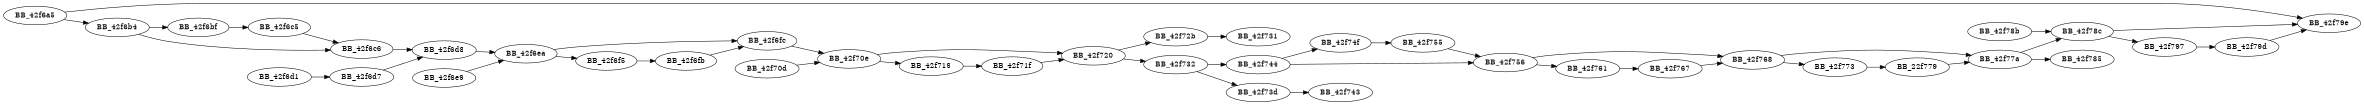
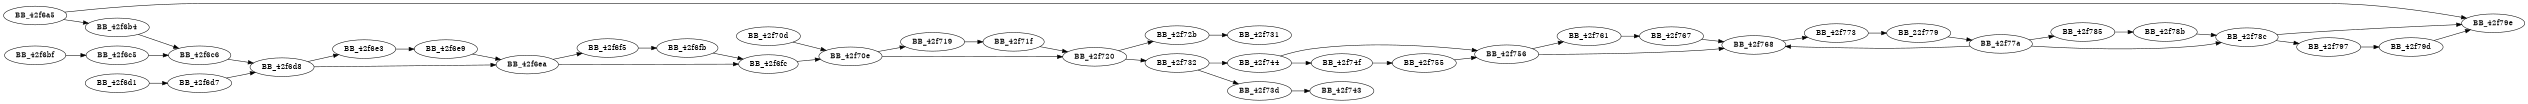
  digraph {
    rankdir=LR
    BB_42f6a5
    BB_42f6b4
    BB_42f79e
    BB_42f6bf
    BB_42f6c6
    BB_42f6c5
    BB_42f6d8
    BB_42f6d1
    BB_42f6d7
+   BB_42f6e3
    BB_42f6ea
    BB_42f6e9
    BB_42f6f5
    BB_42f6fc
    BB_42f6fb
    BB_42f70e
    BB_42f719
    BB_42f720
    BB_42f70d
    BB_42f71f
    BB_42f72b
    BB_42f732
    BB_42f731
    BB_42f73d
    BB_42f744
    BB_42f743
    BB_42f74f
    BB_42f756
    BB_42f755
    BB_42f761
    BB_42f768
    BB_42f767
    BB_42f773
    BB_42f77a
    n35 [label=BB_22f779]
    BB_42f785
    BB_42f78c
    BB_42f78b
    BB_42f797
    BB_42f79d
    BB_42f6a5 -> BB_42f6b4
    BB_42f6a5 -> BB_42f79e
-   BB_42f6b4 -> BB_42f6bf
    BB_42f6b4 -> BB_42f6c6
    BB_42f6bf -> BB_42f6c5
    BB_42f6c6 -> BB_42f6d8
    BB_42f6c5 -> BB_42f6c6
+   BB_42f6d8 -> BB_42f6e3
    BB_42f6d8 -> BB_42f6ea
    BB_42f6d1 -> BB_42f6d7
    BB_42f6d7 -> BB_42f6d8
+   BB_42f6e3 -> BB_42f6e9
    BB_42f6ea -> BB_42f6f5
    BB_42f6ea -> BB_42f6fc
    BB_42f6e9 -> BB_42f6ea
    BB_42f6f5 -> BB_42f6fb
    BB_42f6fc -> BB_42f70e
    BB_42f6fb -> BB_42f6fc
    BB_42f70e -> BB_42f719
    BB_42f70e -> BB_42f720
    BB_42f719 -> BB_42f71f
    BB_42f720 -> BB_42f72b
    BB_42f720 -> BB_42f732
    BB_42f70d -> BB_42f70e
    BB_42f71f -> BB_42f720
    BB_42f72b -> BB_42f731
    BB_42f732 -> BB_42f73d
    BB_42f732 -> BB_42f744
    BB_42f73d -> BB_42f743
    BB_42f744 -> BB_42f74f
    BB_42f744 -> BB_42f756
    BB_42f74f -> BB_42f755
    BB_42f756 -> BB_42f761
    BB_42f756 -> BB_42f768
    BB_42f755 -> BB_42f756
    BB_42f761 -> BB_42f767
    BB_42f768 -> BB_42f773
-   BB_42f768 -> BB_42f77a
+   BB_42f77a -> BB_42f768
    BB_42f767 -> BB_42f768
    BB_42f773 -> n35
    BB_42f77a -> BB_42f785
    BB_42f77a -> BB_42f78c
    n35 -> BB_42f77a
+   BB_42f785 -> BB_42f78b
    BB_42f78c -> BB_42f79e
    BB_42f78c -> BB_42f797
    BB_42f78b -> BB_42f78c
    BB_42f797 -> BB_42f79d
    BB_42f79d -> BB_42f79e
  }
